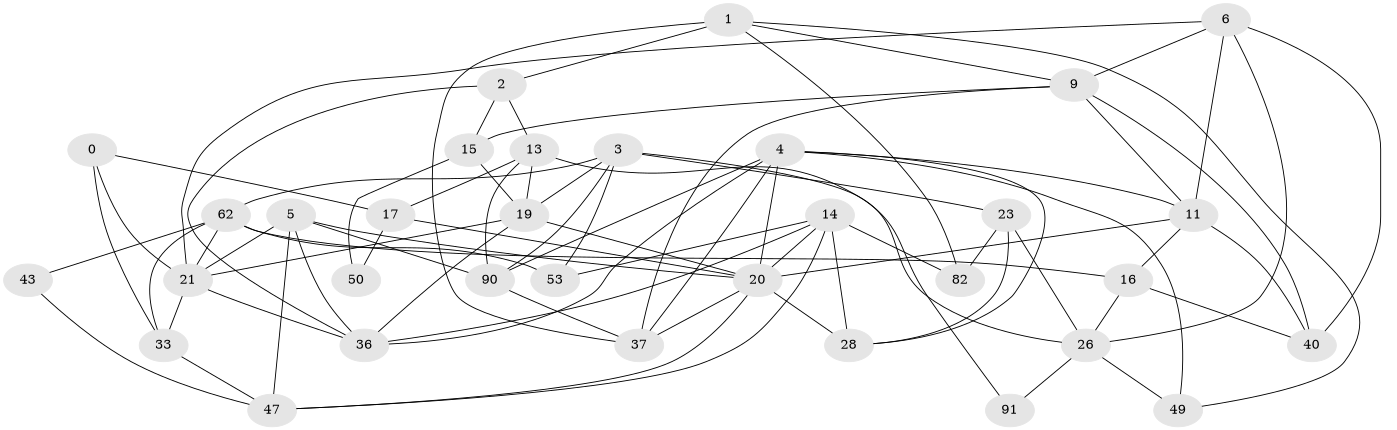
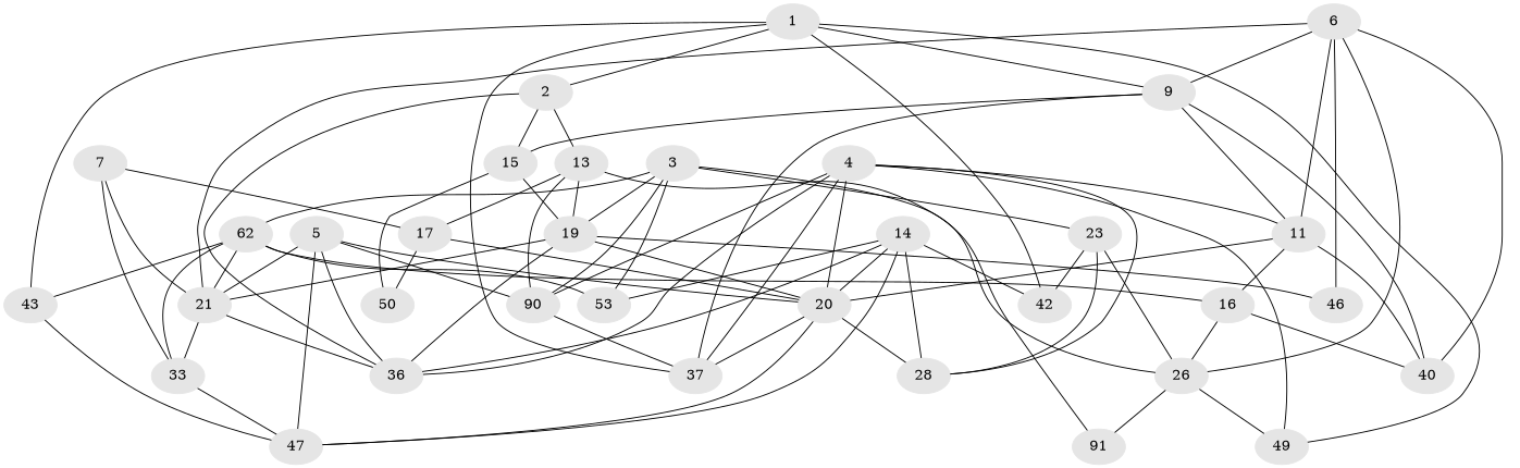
  graph {
    node [color=gray90 style=filled]
    1 [super="+8"]
    2
    9 [super="+52"]
    37 [super="+45"]
-   42 [label=82]
+   42
    43
    49
    13 [super="+24"]
    15 [super="+18"]
    36 [super="+55"]
    11 [super="+27"]
    40
    47
    19 [super="+34"]
    n15 [label=90 super="+32"]
    26 [super="+44"]
    17 [super="+39"]
    50
    3 [super="+10"]
    n20 [label=62 super="+22"]
    23 [super="+25"]
    n22 [label=91]
    53
    n24 [label=21 super="+35"]
    33 [super="+54"]
    16
    20 [super="+38"]
+   46
    28
    4 [super="+48"]
    5 [super="+51"]
    6 [super="+41"]
-   7 [label=0]
+   7
    14 [super="+21"]
    1 -- 2
    1 -- 9
    1 -- 37
    1 -- 42
+   1 -- 43
    1 -- 49
    2 -- 13
    2 -- 15
    2 -- 36
    9 -- 37
    9 -- 15
    9 -- 11
    9 -- 40
    43 -- 47
    13 -- 19
    13 -- n15
    13 -- 26
    13 -- 17 [weight=2]
    15 -- 19
    15 -- 50
    11 -- 40 [weight=2]
    11 -- 16
    11 -- 20
    19 -- 36
    19 -- n24
    19 -- 20
+   19 -- 46
    n15 -- 37
    26 -- 49
    26 -- n22
    17 -- 50
    17 -- 20
    3 -- 19
    3 -- n15
    3 -- n20
    3 -- 23
    3 -- n22
    3 -- 53
    n20 -- 43
    n20 -- 53
    n20 -- n24 [weight=2]
    n20 -- 33
    n20 -- 16
    23 -- 42
    23 -- 26
    23 -- 28
    n24 -- 36
    n24 -- 33
    33 -- 47
    16 -- 40
    16 -- 26
    20 -- 37
    20 -- 47
    20 -- 28
    4 -- 37
    4 -- 49
    4 -- 36
    4 -- 11
    4 -- n15
    4 -- 20
    4 -- 28
    5 -- 36
    5 -- 47
    5 -- n15
    5 -- n24
    5 -- 20
    6 -- 9
    6 -- 11
    6 -- 40
    6 -- 26
    6 -- n24
+   6 -- 46
    7 -- 17
    7 -- n24
    7 -- 33
    14 -- 42
    14 -- 36
    14 -- 47
    14 -- 53
    14 -- 20
    14 -- 28
  }
